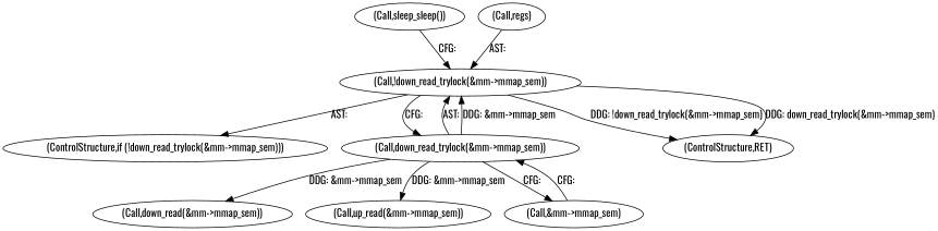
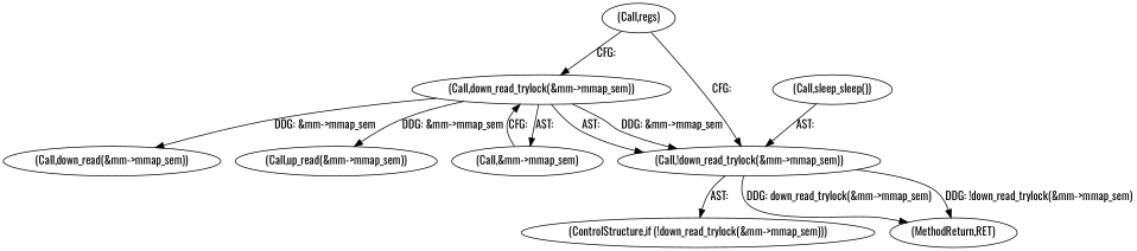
  digraph {
    fontname=Oswald
    node [fontname=Oswald]
    edge [fontname=Oswald]
    n1 [label="(Call,!down_read_trylock(&mm->mmap_sem))"]
    n2 [label="(Call,down_read_trylock(&mm->mmap_sem))"]
    n3 [label="(ControlStructure,if (!down_read_trylock(&mm->mmap_sem)))"]
-   n4 [label="(ControlStructure,RET)"]
+   n4 [label="(MethodReturn,RET)"]
    n5 [label="(Call,down_read(&mm->mmap_sem))"]
    n6 [label="(Call,up_read(&mm->mmap_sem))"]
    n7 [label="(Call,&mm->mmap_sem)"]
    n8 [label="(Call,sleep_sleep())"]
    n9 [label="(Call,regs)"]
-   n1 -> n2 [label="CFG: "]
+   n9 -> n2 [label="CFG: "]
    n1 -> n3 [label="AST: "]
    n1 -> n4 [label="DDG: !down_read_trylock(&mm->mmap_sem)"]
    n1 -> n4 [label="DDG: down_read_trylock(&mm->mmap_sem)"]
    n2 -> n1 [label="AST: "]
    n2 -> n1 [label="DDG: &mm->mmap_sem"]
    n2 -> n5 [label="DDG: &mm->mmap_sem"]
    n2 -> n6 [label="DDG: &mm->mmap_sem"]
-   n2 -> n7 [label="CFG: "]
+   n2 -> n7 [label="AST: "]
    n7 -> n2 [label="CFG: "]
-   n8 -> n1 [label="CFG: "]
-   n9 -> n1 [label="AST: "]
+   n8 -> n1 [label="AST: "]
+   n9 -> n1 [label="CFG: "]
  }
